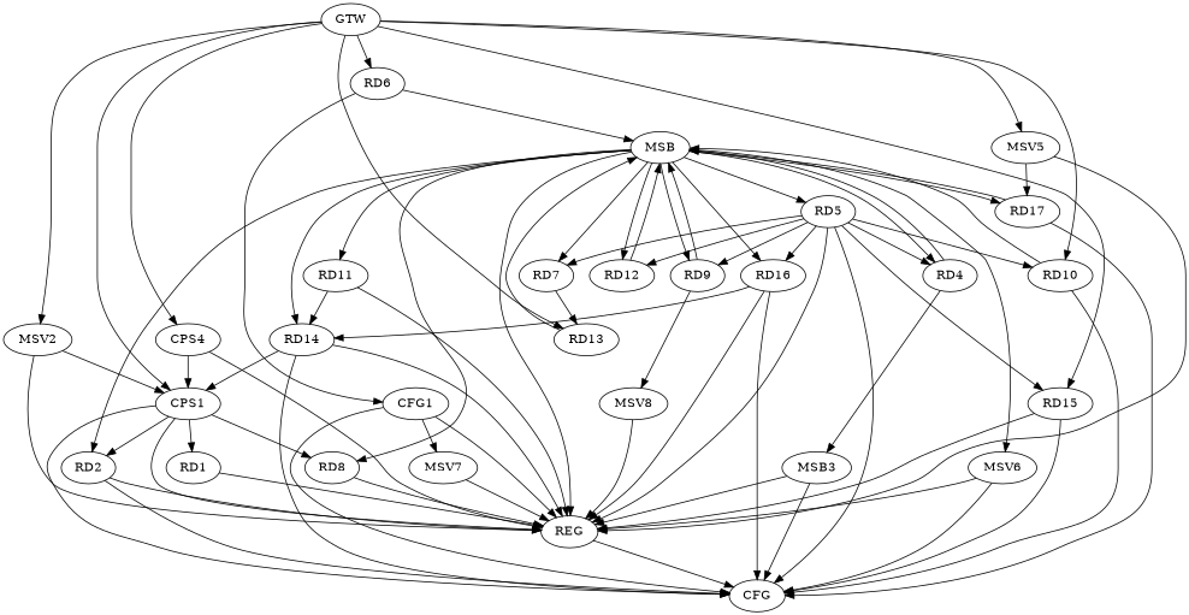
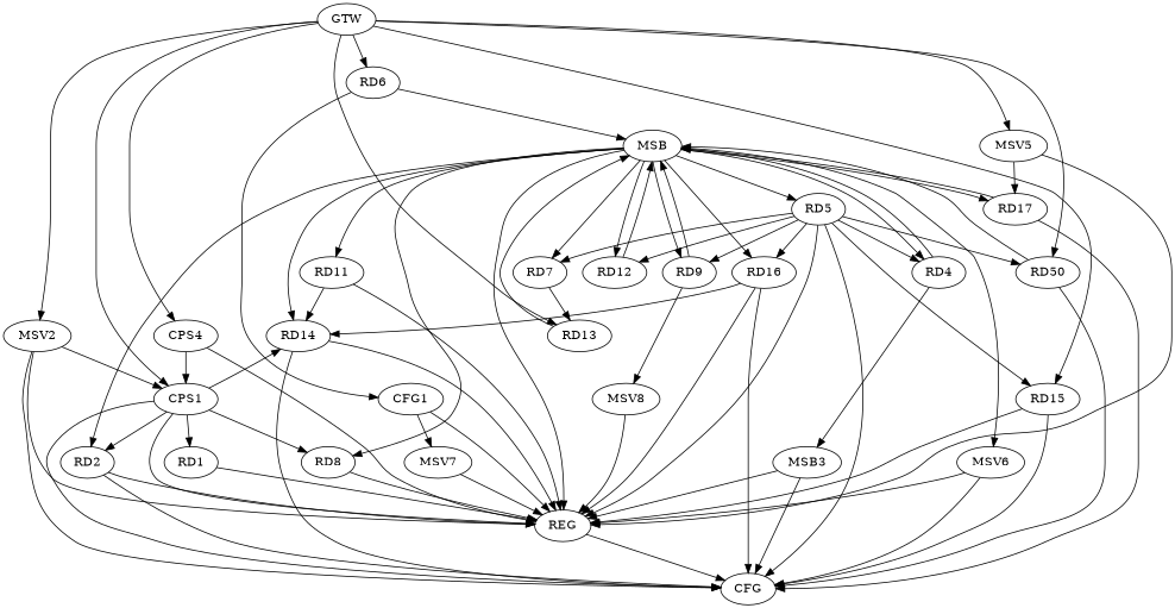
  strict digraph {
    n1 [label=RD1]
    n2 [label=REG]
    n3 [label=CFG]
    n4 [label=RD2]
    n5 [label=MSB]
    n6 [label=RD4]
    n7 [label=RD5]
    n8 [label=RD7]
    n9 [label=RD9]
    n10 [label=RD12]
    n11 [label=RD16]
    n12 [label=RD8]
    n13 [label=RD11]
    n14 [label=RD14]
    n15 [label=RD17]
    n16 [label=MSV6]
    n17 [label=MSB3]
-   n18 [label=RD10]
+   n18 [label=RD50]
    n19 [label=RD15]
    n20 [label=RD13]
    n21 [label=MSV8]
    n22 [label=RD6]
    n23 [label=CFG1]
    n24 [label=MSV7]
    n25 [label=CPS1]
    n26 [label=GTW]
    n27 [label=MSV2]
    n28 [label=CPS4]
    n29 [label=MSV5]
    n1 -> n2
    n2 -> n3
    n4 -> n2
    n4 -> n3
    n5 -> n2
    n5 -> n4
    n5 -> n6
    n5 -> n7
    n5 -> n8
    n5 -> n9
    n5 -> n10
    n5 -> n11
    n5 -> n12
    n5 -> n13
    n5 -> n14
    n5 -> n15
    n5 -> n16
    n6 -> n5
    n6 -> n17
    n7 -> n2
    n7 -> n3
    n7 -> n6
    n7 -> n8
    n7 -> n9
    n7 -> n10
    n7 -> n11
    n7 -> n18
    n7 -> n19
    n8 -> n20
    n9 -> n5
    n9 -> n21
    n10 -> n5
    n11 -> n2
    n11 -> n3
    n11 -> n14
    n12 -> n2
    n13 -> n2
    n13 -> n14
    n14 -> n2
    n14 -> n3
    n15 -> n3
    n15 -> n5
    n16 -> n2
    n16 -> n3
    n17 -> n2
    n17 -> n3
    n18 -> n3
    n18 -> n5
    n19 -> n2
    n19 -> n3
    n20 -> n5
    n21 -> n2
    n22 -> n5
    n22 -> n23
    n23 -> n2
-   n23 -> n3
+   n27 -> n3
    n23 -> n24
    n24 -> n2
    n25 -> n1
    n25 -> n2
    n25 -> n3
    n25 -> n4
    n25 -> n12
-   n14 -> n25
+   n25 -> n14
    n26 -> n18
    n26 -> n19
    n26 -> n20
    n26 -> n22
    n26 -> n25
    n26 -> n27
    n26 -> n28
    n26 -> n29
    n27 -> n2
    n27 -> n25
    n28 -> n2
    n28 -> n25
    n29 -> n2
    n29 -> n15
  }
